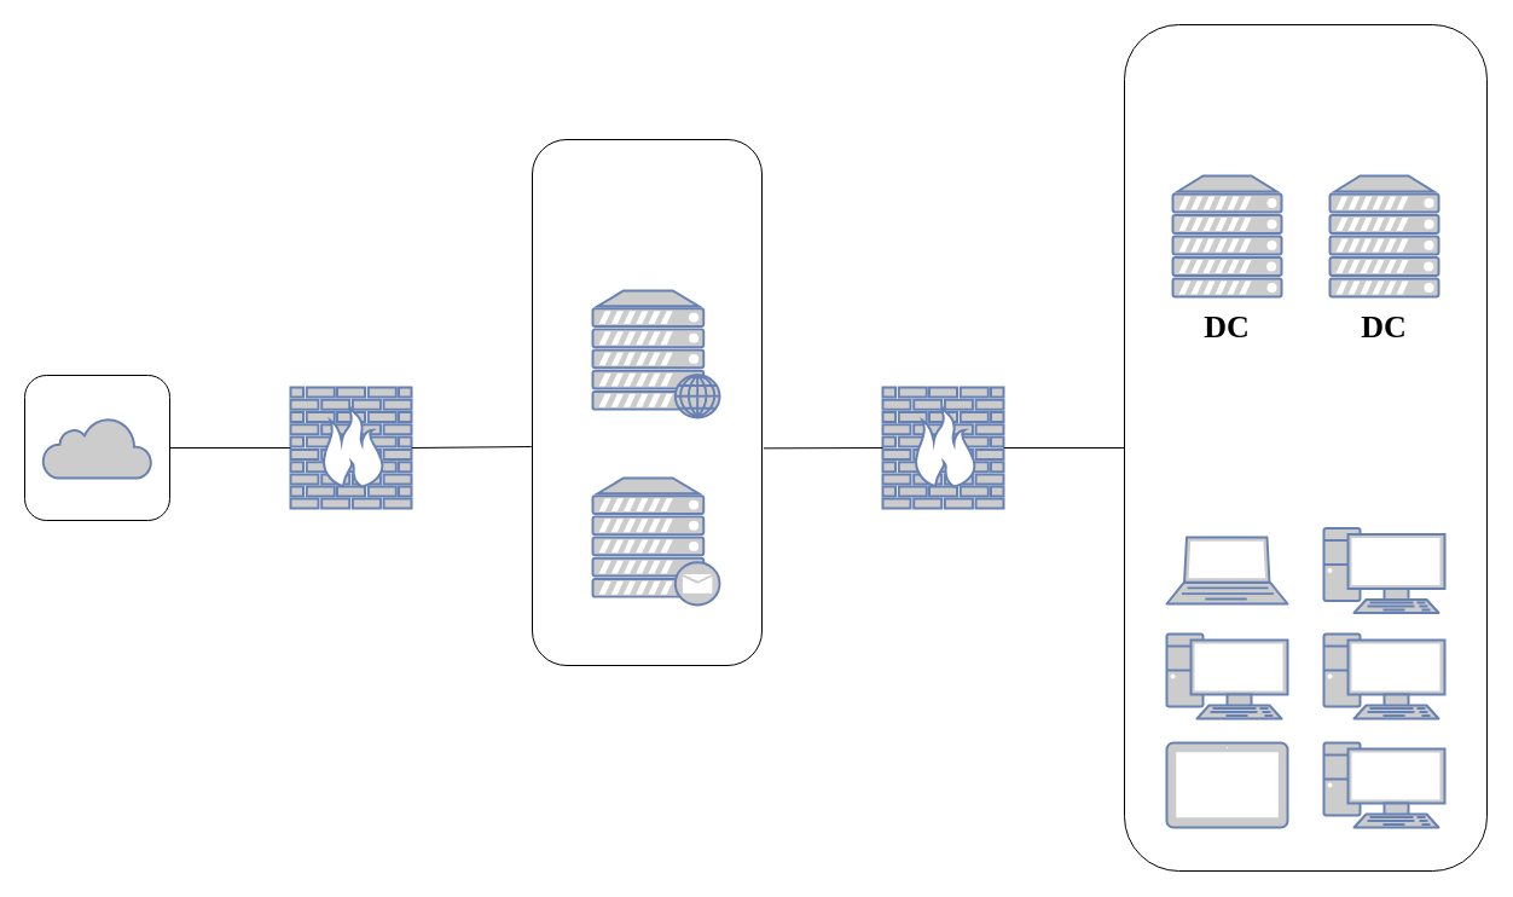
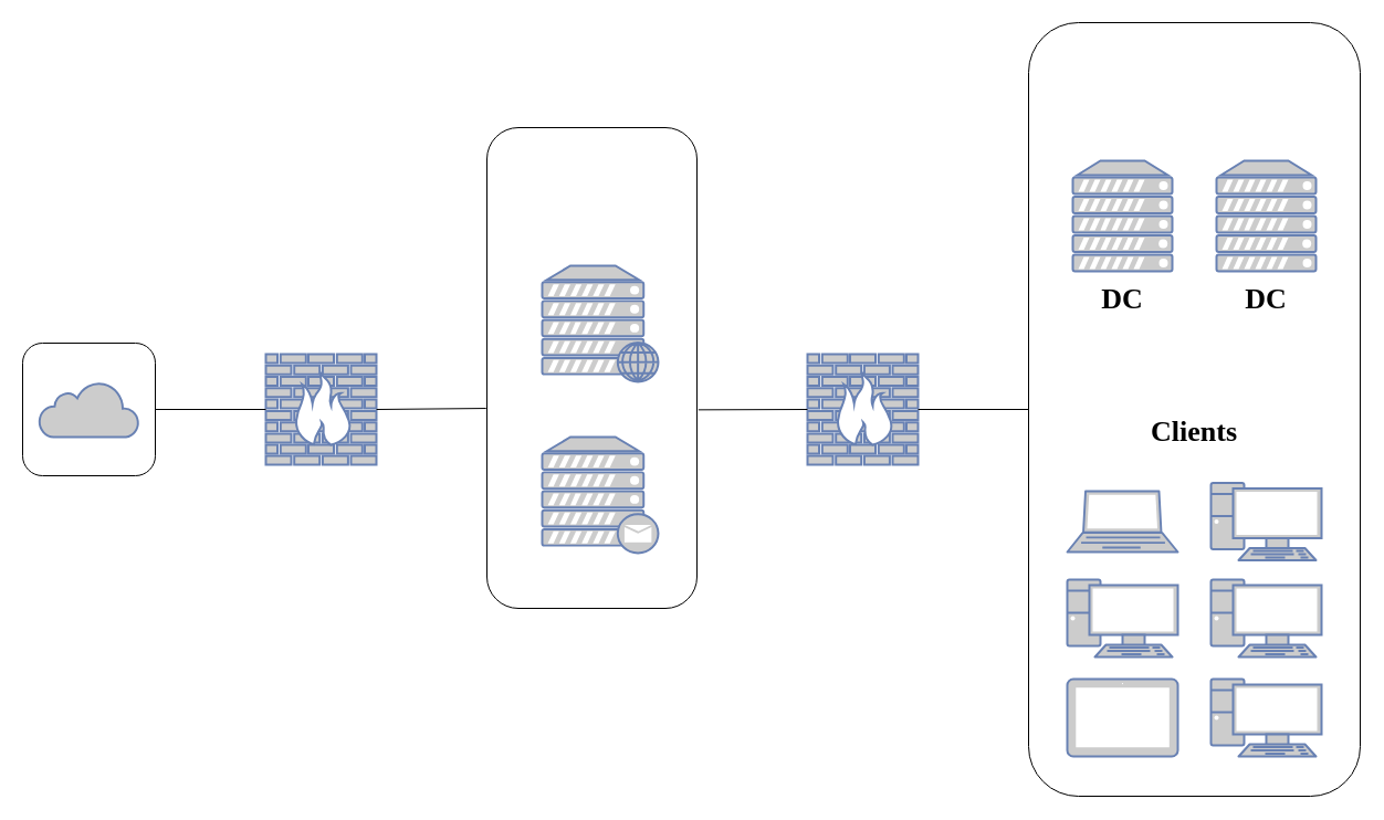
  <mxCell id="0" />
  <mxCell id="1" parent="0" />
  <mxCell id="2" value="" style="rounded=1;whiteSpace=wrap;html=1;" vertex="1" parent="1"><mxGeometry x="930" y="20" width="300" height="700" as="geometry" /></mxCell>
  <mxCell id="3" value="" style="rounded=1;whiteSpace=wrap;html=1;" vertex="1" parent="1"><mxGeometry y="310" width="120" height="120" as="geometry" x="20" /></mxCell>
  <mxCell id="4" value="" style="fontColor=#0066CC;verticalAlign=top;verticalLabelPosition=bottom;labelPosition=center;align=center;html=1;outlineConnect=0;fillColor=#CCCCCC;strokeColor=#6881B3;gradientColor=none;gradientDirection=north;strokeWidth=2;shape=mxgraph.networks.server;" vertex="1" parent="1"><mxGeometry x="970" y="145" width="90" height="100" as="geometry" /></mxCell>
  <mxCell id="5" value="" style="fontColor=#0066CC;verticalAlign=top;verticalLabelPosition=bottom;labelPosition=center;align=center;html=1;outlineConnect=0;fillColor=#CCCCCC;strokeColor=#6881B3;gradientColor=none;gradientDirection=north;strokeWidth=2;shape=mxgraph.networks.server;" vertex="1" parent="1"><mxGeometry x="1100" y="145" width="90" height="100" as="geometry" /></mxCell>
  <mxCell id="6" value="" style="fontColor=#0066CC;verticalAlign=top;verticalLabelPosition=bottom;labelPosition=center;align=center;html=1;outlineConnect=0;fillColor=#CCCCCC;strokeColor=#6881B3;gradientColor=none;gradientDirection=north;strokeWidth=2;shape=mxgraph.networks.pc;" vertex="1" parent="1"><mxGeometry x="965" y="524" width="100" height="70" as="geometry" /></mxCell>
  <mxCell id="7" value="" style="fontColor=#0066CC;verticalAlign=top;verticalLabelPosition=bottom;labelPosition=center;align=center;html=1;outlineConnect=0;fillColor=#CCCCCC;strokeColor=#6881B3;gradientColor=none;gradientDirection=north;strokeWidth=2;shape=mxgraph.networks.pc;" vertex="1" parent="1"><mxGeometry x="1095" y="614" width="100" height="70" as="geometry" /></mxCell>
  <mxCell id="8" value="" style="fontColor=#0066CC;verticalAlign=top;verticalLabelPosition=bottom;labelPosition=center;align=center;html=1;outlineConnect=0;fillColor=#CCCCCC;strokeColor=#6881B3;gradientColor=none;gradientDirection=north;strokeWidth=2;shape=mxgraph.networks.pc;" vertex="1" parent="1"><mxGeometry x="1095" y="524" width="100" height="70" as="geometry" /></mxCell>
  <mxCell id="9" value="" style="fontColor=#0066CC;verticalAlign=top;verticalLabelPosition=bottom;labelPosition=center;align=center;html=1;outlineConnect=0;fillColor=#CCCCCC;strokeColor=#6881B3;gradientColor=none;gradientDirection=north;strokeWidth=2;shape=mxgraph.networks.pc;" vertex="1" parent="1"><mxGeometry x="1095" y="436.5" width="100" height="70" as="geometry" /></mxCell>
  <mxCell id="10" value="" style="fontColor=#0066CC;verticalAlign=top;verticalLabelPosition=bottom;labelPosition=center;align=center;html=1;outlineConnect=0;fillColor=#CCCCCC;strokeColor=#6881B3;gradientColor=none;gradientDirection=north;strokeWidth=2;shape=mxgraph.networks.laptop;" vertex="1" parent="1"><mxGeometry x="965" y="444" width="100" height="55" as="geometry" /></mxCell>
  <mxCell id="11" value="" style="fontColor=#0066CC;verticalAlign=top;verticalLabelPosition=bottom;labelPosition=center;align=center;html=1;outlineConnect=0;fillColor=#CCCCCC;strokeColor=#6881B3;gradientColor=none;gradientDirection=north;strokeWidth=2;shape=mxgraph.networks.tablet;" vertex="1" parent="1"><mxGeometry x="965" y="614" width="100" height="70" as="geometry" /></mxCell>
  <mxCell id="12" value="" style="fontColor=#0066CC;verticalAlign=top;verticalLabelPosition=bottom;labelPosition=center;align=center;html=1;outlineConnect=0;fillColor=#CCCCCC;strokeColor=#6881B3;gradientColor=none;gradientDirection=north;strokeWidth=2;shape=mxgraph.networks.firewall;" vertex="1" parent="1"><mxGeometry x="240" y="320" width="100" height="100" as="geometry" /></mxCell>
  <mxCell id="13" value="" style="html=1;outlineConnect=0;fillColor=#CCCCCC;strokeColor=#6881B3;gradientColor=none;gradientDirection=north;strokeWidth=2;shape=mxgraph.networks.cloud;fontColor=#ffffff;" vertex="1" parent="1"><mxGeometry x="35" y="345" width="90" height="50" as="geometry" /></mxCell>
  <mxCell id="14" value="" style="fontColor=#0066CC;verticalAlign=top;verticalLabelPosition=bottom;labelPosition=center;align=center;html=1;outlineConnect=0;fillColor=#CCCCCC;strokeColor=#6881B3;gradientColor=none;gradientDirection=north;strokeWidth=2;shape=mxgraph.networks.firewall;" vertex="1" parent="1"><mxGeometry x="730" y="320" width="100" height="100" as="geometry" /></mxCell>
  <mxCell id="15" value="" style="endArrow=none;html=1;rounded=0;entryX=0;entryY=0.5;entryDx=0;entryDy=0;entryPerimeter=0;exitX=1;exitY=0.5;exitDx=0;exitDy=0;" edge="1" parent="1" source="3" target="12"><mxGeometry width="50" height="50" relative="1" as="geometry"><mxPoint x="140" y="415" as="sourcePoint" /><mxPoint x="190" y="365" as="targetPoint" /></mxGeometry></mxCell>
  <mxCell id="16" value="" style="endArrow=none;html=1;rounded=0;exitX=1;exitY=0.5;exitDx=0;exitDy=0;exitPerimeter=0;entryX=-0.004;entryY=0.584;entryDx=0;entryDy=0;entryPerimeter=0;" edge="1" parent="1" source="12" target="20"><mxGeometry width="50" height="50" relative="1" as="geometry"><mxPoint x="620" y="385" as="sourcePoint" /><mxPoint x="670" y="335" as="targetPoint" /></mxGeometry></mxCell>
  <mxCell id="17" value="" style="endArrow=none;html=1;rounded=0;entryX=1.007;entryY=0.587;entryDx=0;entryDy=0;exitX=0;exitY=0.5;exitDx=0;exitDy=0;exitPerimeter=0;entryPerimeter=0;" edge="1" parent="1" source="14" target="20"><mxGeometry width="50" height="50" relative="1" as="geometry"><mxPoint x="820" y="385" as="sourcePoint" /><mxPoint x="870" y="335" as="targetPoint" /></mxGeometry></mxCell>
  <mxCell id="18" value="" style="endArrow=none;html=1;rounded=0;exitX=1;exitY=0.5;exitDx=0;exitDy=0;exitPerimeter=0;entryX=0;entryY=0.5;entryDx=0;entryDy=0;" edge="1" parent="1" source="14" target="2"><mxGeometry width="50" height="50" relative="1" as="geometry"><mxPoint x="860" y="385" as="sourcePoint" /><mxPoint x="910" y="335" as="targetPoint" /></mxGeometry></mxCell>
  <mxCell id="19" value="" style="group" vertex="1" connectable="0" parent="1"><mxGeometry x="440" y="115" width="190" height="435" as="geometry" /></mxCell>
  <mxCell id="20" value="" style="rounded=1;whiteSpace=wrap;html=1;" vertex="1" parent="19"><mxGeometry width="190" height="435" as="geometry" /></mxCell>
  <mxCell id="21" value="" style="fontColor=#0066CC;verticalAlign=top;verticalLabelPosition=bottom;labelPosition=center;align=center;html=1;outlineConnect=0;fillColor=#CCCCCC;strokeColor=#6881B3;gradientColor=none;gradientDirection=north;strokeWidth=2;shape=mxgraph.networks.web_server;" vertex="1" parent="19"><mxGeometry x="50" y="125" width="105" height="105" as="geometry" /></mxCell>
  <mxCell id="22" value="" style="fontColor=#0066CC;verticalAlign=top;verticalLabelPosition=bottom;labelPosition=center;align=center;html=1;outlineConnect=0;fillColor=#CCCCCC;strokeColor=#6881B3;gradientColor=none;gradientDirection=north;strokeWidth=2;shape=mxgraph.networks.mail_server;" vertex="1" parent="19"><mxGeometry x="50" y="280" width="105" height="105" as="geometry" /></mxCell>
  <mxCell id="23" value="&lt;h4&gt;&lt;font face=&quot;Verdana&quot; style=&quot;font-size: 26px;&quot;&gt;DC&lt;/font&gt;&lt;/h4&gt;" style="text;html=1;strokeColor=none;fillColor=none;align=center;verticalAlign=middle;whiteSpace=wrap;rounded=0;" vertex="1" parent="1"><mxGeometry x="985" y="255" width="60" height="30" as="geometry" /></mxCell>
  <mxCell id="24" value="&lt;h4&gt;&lt;font face=&quot;Verdana&quot; style=&quot;font-size: 26px;&quot;&gt;DC&lt;/font&gt;&lt;/h4&gt;" style="text;html=1;strokeColor=none;fillColor=none;align=center;verticalAlign=middle;whiteSpace=wrap;rounded=0;" vertex="1" parent="1"><mxGeometry x="1115" y="255" width="60" height="30" as="geometry" /></mxCell>
+ <mxCell id="25" value="&lt;h4&gt;&lt;font face=&quot;Verdana&quot;&gt;&lt;span style=&quot;font-size: 26px;&quot;&gt;Clients&lt;/span&gt;&lt;/font&gt;&lt;/h4&gt;" style="text;html=1;strokeColor=none;fillColor=none;align=center;verticalAlign=middle;whiteSpace=wrap;rounded=0;" vertex="1" parent="1"><mxGeometry x="1050" y="375" width="60" height="30" as="geometry" /></mxCell>
